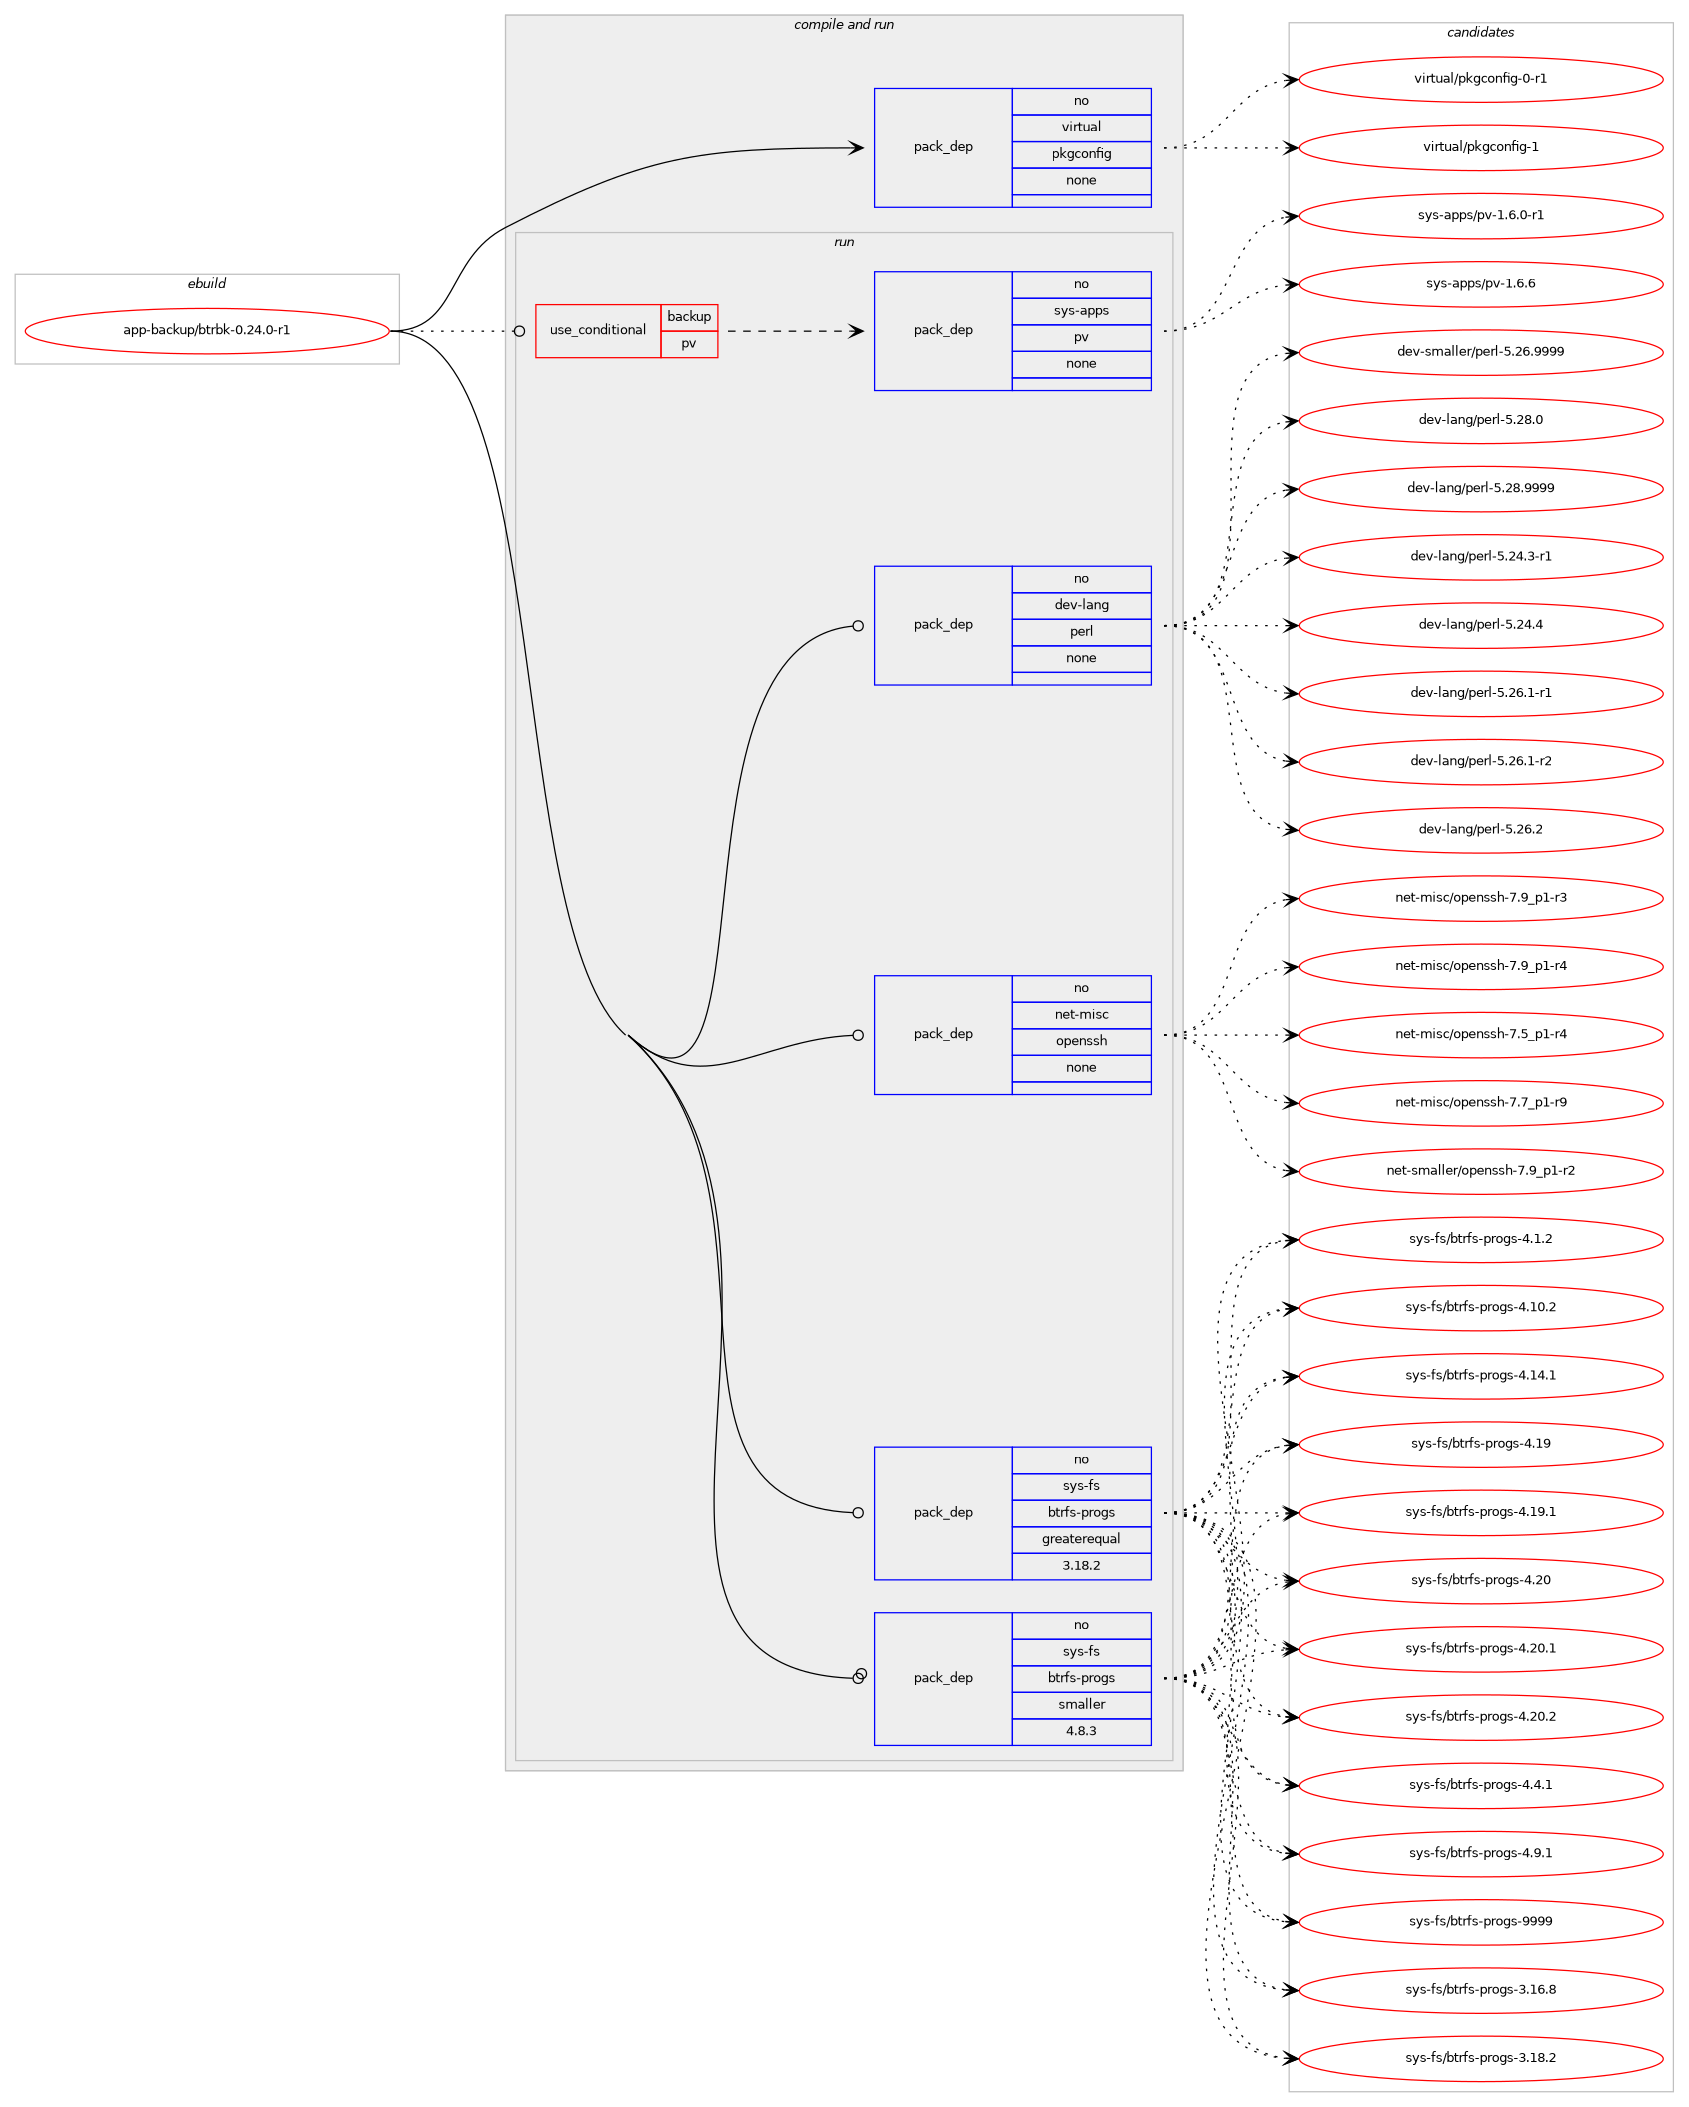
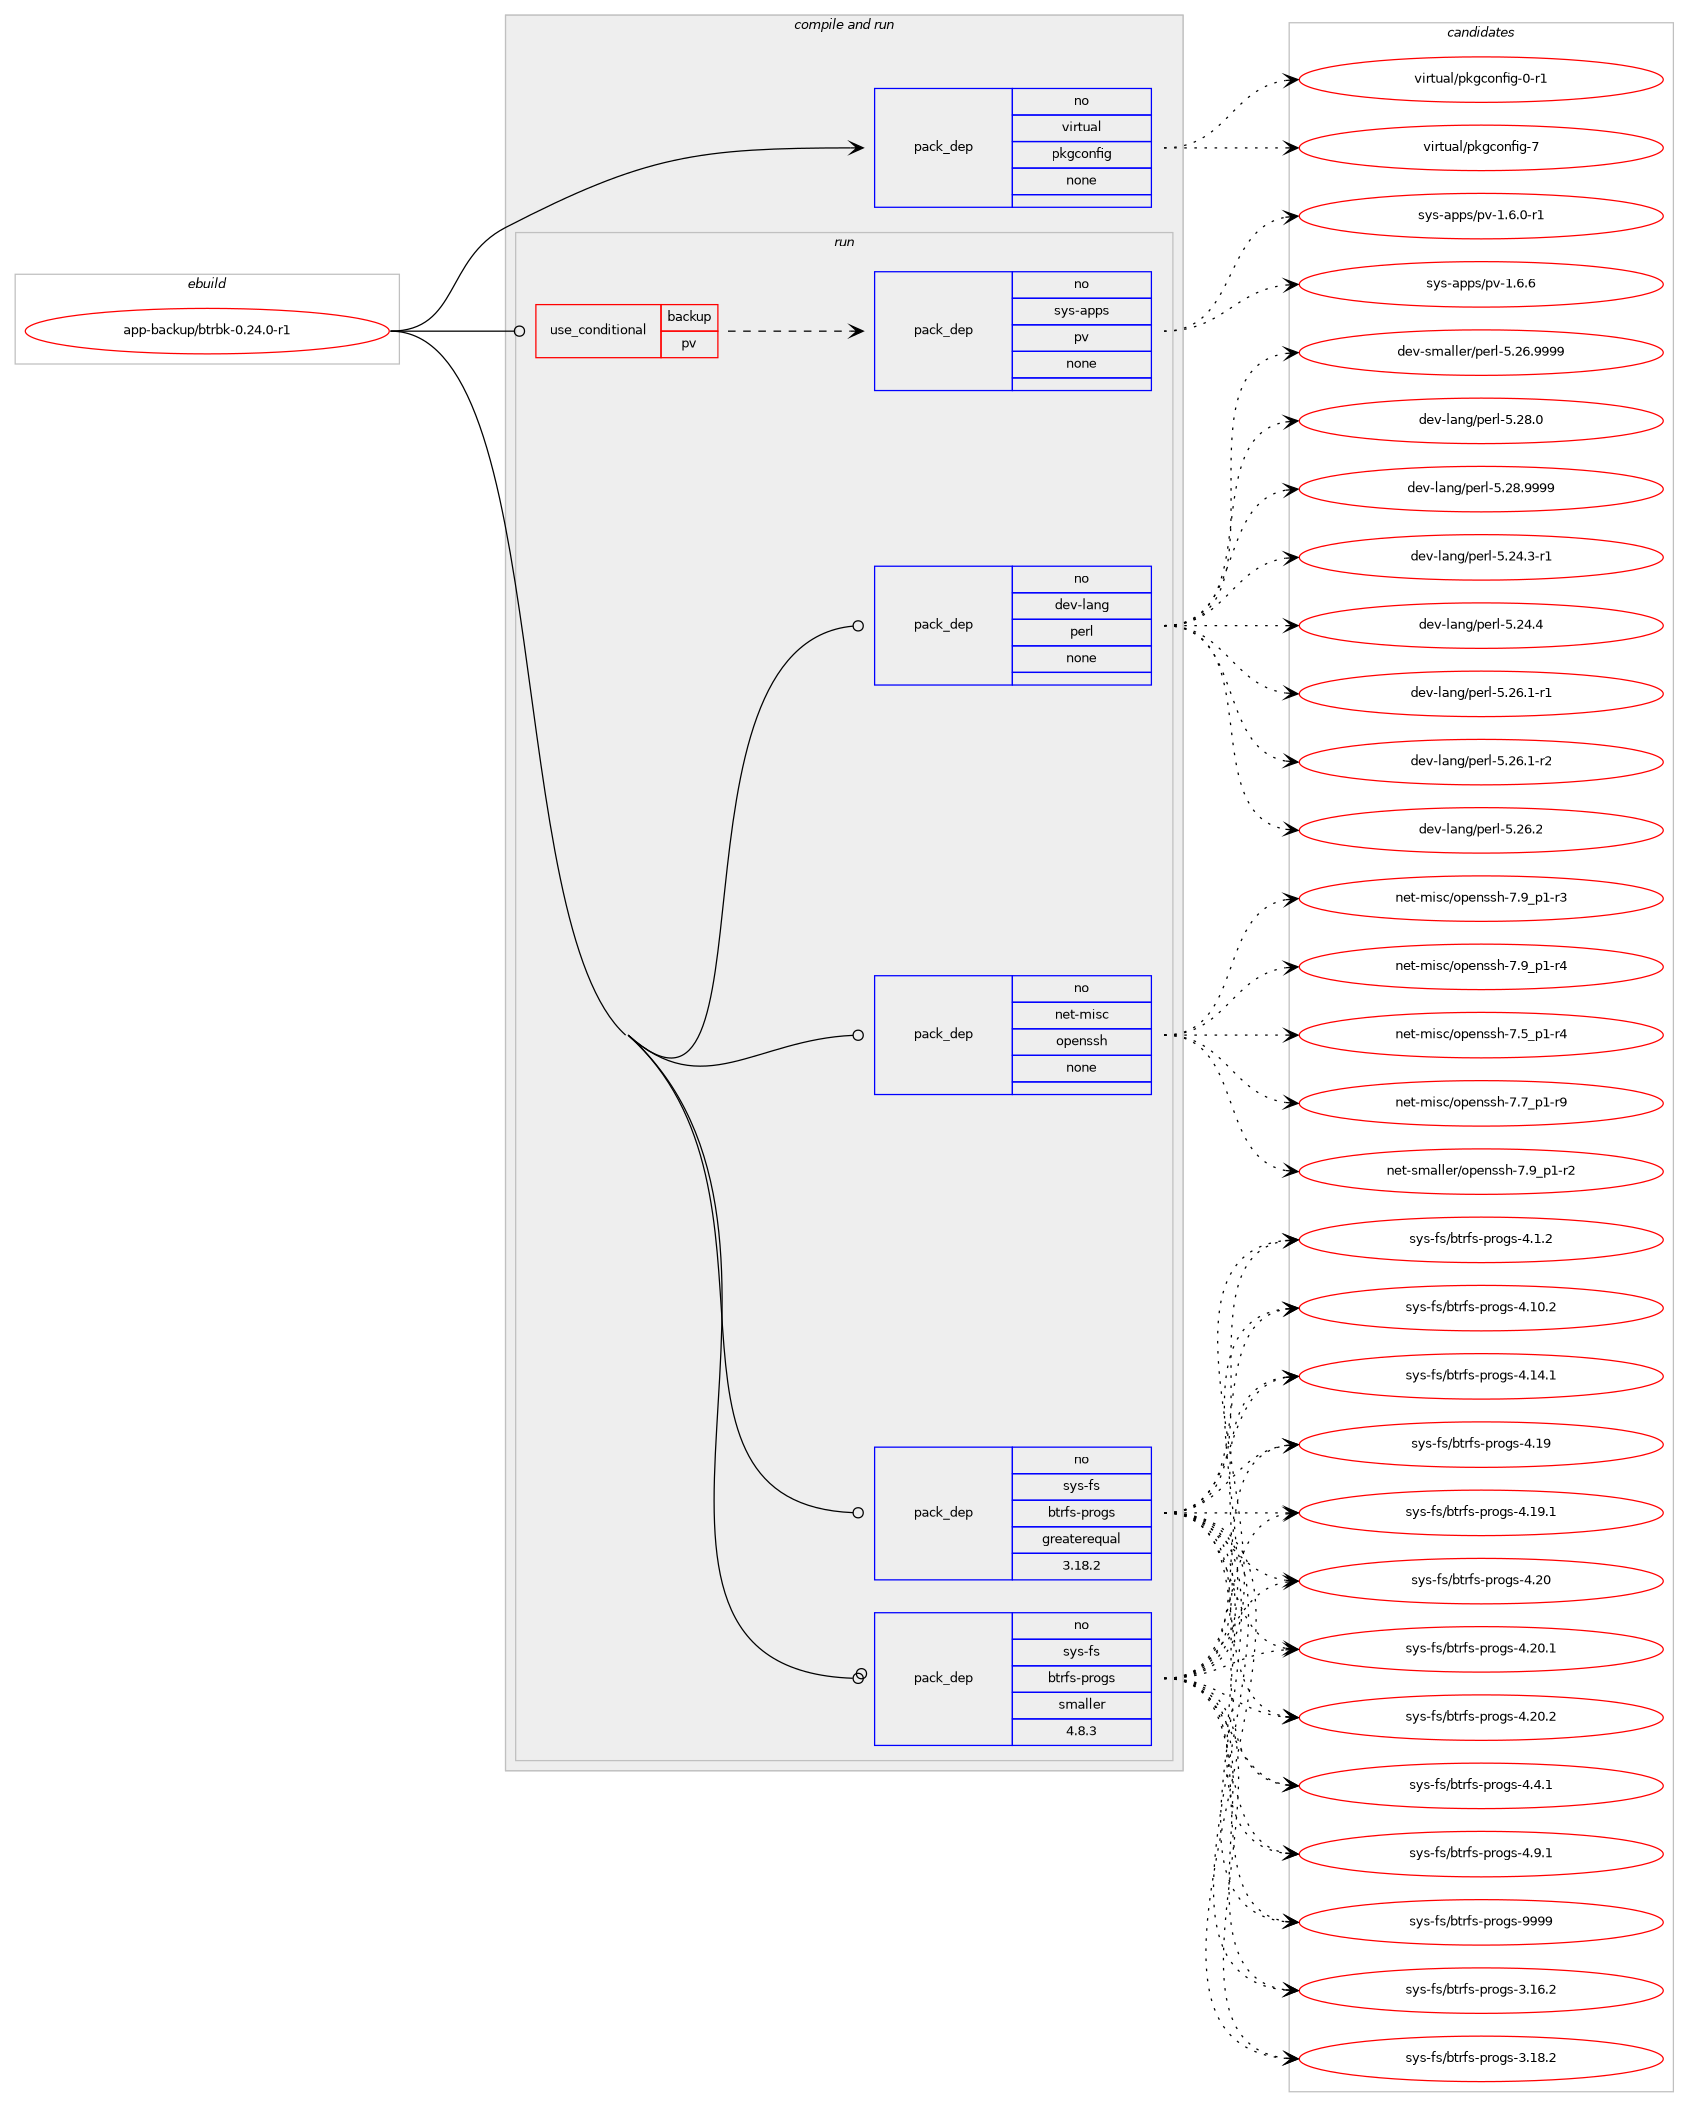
  digraph {
    compound=true
    concentrate=true
    fontname=Helvetica
    fontsize=10
    newrank=true
    rankdir=LR
    ranksep=1.5
    node [color=red fontname=Helvetica fontsize=10]
    edge [arrowhead=vee headport=w style=dotted tailport=e weight=100]
    n1 [label="app-backup/btrbk-0.24.0-r1" width=4]
    n2 [color=blue label=<<TABLE BORDER="0" CELLBORDER="1" CELLSPACING="0" CELLPADDING="4" WIDTH="220"><TR><TD ROWSPAN="6" CELLPADDING="30">pack_dep</TD></TR><TR><TD WIDTH="110">no</TD></TR><TR><TD>virtual</TD></TR><TR><TD>pkgconfig</TD></TR><TR><TD>none</TD></TR><TR><TD></TD></TR></TABLE>> shape=none]
    n3 [color=blue label=<<TABLE BORDER="0" CELLBORDER="1" CELLSPACING="0" CELLPADDING="4" WIDTH="220"><TR><TD ROWSPAN="6" CELLPADDING="30">pack_dep</TD></TR><TR><TD WIDTH="110">no</TD></TR><TR><TD>sys-apps</TD></TR><TR><TD>pv</TD></TR><TR><TD>none</TD></TR><TR><TD></TD></TR></TABLE>> shape=none]
    n4 [label=<<TABLE BORDER="0" CELLBORDER="1" CELLSPACING="0" CELLPADDING="4"><TR><TD ROWSPAN="3" CELLPADDING="10">use_conditional</TD></TR><TR><TD>backup</TD></TR><TR><TD>pv</TD></TR></TABLE>> shape=none]
    n5 [color=blue label=<<TABLE BORDER="0" CELLBORDER="1" CELLSPACING="0" CELLPADDING="4" WIDTH="220"><TR><TD ROWSPAN="6" CELLPADDING="30">pack_dep</TD></TR><TR><TD WIDTH="110">no</TD></TR><TR><TD>dev-lang</TD></TR><TR><TD>perl</TD></TR><TR><TD>none</TD></TR><TR><TD></TD></TR></TABLE>> shape=none]
    n6 [color=blue label=<<TABLE BORDER="0" CELLBORDER="1" CELLSPACING="0" CELLPADDING="4" WIDTH="220"><TR><TD ROWSPAN="6" CELLPADDING="30">pack_dep</TD></TR><TR><TD WIDTH="110">no</TD></TR><TR><TD>net-misc</TD></TR><TR><TD>openssh</TD></TR><TR><TD>none</TD></TR><TR><TD></TD></TR></TABLE>> shape=none]
    n7 [color=blue label=<<TABLE BORDER="0" CELLBORDER="1" CELLSPACING="0" CELLPADDING="4" WIDTH="220"><TR><TD ROWSPAN="6" CELLPADDING="30">pack_dep</TD></TR><TR><TD WIDTH="110">no</TD></TR><TR><TD>sys-fs</TD></TR><TR><TD>btrfs-progs</TD></TR><TR><TD>greaterequal</TD></TR><TR><TD>3.18.2</TD></TR></TABLE>> shape=none]
    n8 [color=blue label=<<TABLE BORDER="0" CELLBORDER="1" CELLSPACING="0" CELLPADDING="4" WIDTH="220"><TR><TD ROWSPAN="6" CELLPADDING="30">pack_dep</TD></TR><TR><TD WIDTH="110">no</TD></TR><TR><TD>sys-fs</TD></TR><TR><TD>btrfs-progs</TD></TR><TR><TD>smaller</TD></TR><TR><TD>4.8.3</TD></TR></TABLE>> shape=none]
    n9 [label="virtual/pkgconfig-0-r1" width=4]
-   n10 [label="virtual/pkgconfig-1" width=4]
+   n10 [label="virtual/pkgconfig-7" width=4]
    n11 [label="sys-apps/pv-1.6.0-r1" width=4]
    n12 [label="sys-apps/pv-1.6.6" width=4]
    n13 [label="dev-lang/perl-5.24.3-r1" width=4]
    n14 [label="dev-lang/perl-5.24.4" width=4]
    n15 [label="dev-lang/perl-5.26.1-r1" width=4]
    n16 [label="dev-lang/perl-5.26.1-r2" width=4]
    n17 [label="dev-lang/perl-5.26.2" width=4]
    n18 [label="dev-smaller/perl-5.26.9999" width=4]
    n19 [label="dev-lang/perl-5.28.0" width=4]
    n20 [label="dev-lang/perl-5.28.9999" width=4]
    n21 [label="net-misc/openssh-7.5_p1-r4" width=4]
    n22 [label="net-misc/openssh-7.7_p1-r9" width=4]
    n23 [label="net-smaller/openssh-7.9_p1-r2" width=4]
    n24 [label="net-misc/openssh-7.9_p1-r3" width=4]
    n25 [label="net-misc/openssh-7.9_p1-r4" width=4]
-   n26 [label="sys-fs/btrfs-progs-3.16.8" width=4]
+   n26 [label="sys-fs/btrfs-progs-3.16.2" width=4]
    n27 [label="sys-fs/btrfs-progs-3.18.2" width=4]
    n28 [label="sys-fs/btrfs-progs-4.1.2" width=4]
    n29 [label="sys-fs/btrfs-progs-4.10.2" width=4]
    n30 [label="sys-fs/btrfs-progs-4.14.1" width=4]
    n31 [label="sys-fs/btrfs-progs-4.19" width=4]
    n32 [label="sys-fs/btrfs-progs-4.19.1" width=4]
    n33 [label="sys-fs/btrfs-progs-4.20" width=4]
    n34 [label="sys-fs/btrfs-progs-4.20.1" width=4]
    n35 [label="sys-fs/btrfs-progs-4.20.2" width=4]
    n36 [label="sys-fs/btrfs-progs-4.4.1" width=4]
    n37 [label="sys-fs/btrfs-progs-4.9.1" width=4]
    n38 [label="sys-fs/btrfs-progs-9999" width=4]
    subgraph cluster_1 {
      color=gray
      label=<<i>ebuild</i>>
      rank=same
      n1
    }
    subgraph cluster_2 {
      color=gray
      label=<<i>dependencies</i>>
      subgraph cluster_3 {
        color=gray
        fillcolor="#eeeeee"
        label=<<i>compile</i>>
        style=filled
        subgraph sub_4 {
          color=gray
          fillcolor="#eeeeee"
          label=<<i>compile</i>>
          style=filled
          n2
        }
      }
      subgraph cluster_5 {
        color=gray
        fillcolor="#eeeeee"
        label=<<i>compile and run</i>>
        style=filled
      }
      subgraph cluster_6 {
        color=gray
        fillcolor="#eeeeee"
        label=<<i>run</i>>
        style=filled
        subgraph sub_7 {
          color=gray
          fillcolor="#eeeeee"
          label=<<i>run</i>>
          style=filled
          n4
          subgraph sub_8 {
            color=gray
            fillcolor="#eeeeee"
            label=<<i>run</i>>
            style=filled
            n3
          }
        }
        subgraph sub_9 {
          color=gray
          fillcolor="#eeeeee"
          label=<<i>run</i>>
          style=filled
          n5
        }
        subgraph sub_10 {
          color=gray
          fillcolor="#eeeeee"
          label=<<i>run</i>>
          style=filled
          n6
        }
        subgraph sub_11 {
          color=gray
          fillcolor="#eeeeee"
          label=<<i>run</i>>
          style=filled
          n7
        }
        subgraph sub_12 {
          color=gray
          fillcolor="#eeeeee"
          label=<<i>run</i>>
          style=filled
          n8
        }
      }
    }
    subgraph cluster_13 {
      color=gray
      label=<<i>candidates</i>>
      rank=same
      subgraph sub_14 {
        color=black
        label=<<i>candidates</i>>
        nodesep=1
        rank=same
        n9
        n10
      }
      subgraph sub_15 {
        color=black
        label=<<i>candidates</i>>
        nodesep=1
        rank=same
        n11
        n12
      }
      subgraph sub_16 {
        color=black
        label=<<i>candidates</i>>
        nodesep=1
        rank=same
        n13
        n14
        n15
        n16
        n17
        n18
        n19
        n20
      }
      subgraph sub_17 {
        color=black
        label=<<i>candidates</i>>
        nodesep=1
        rank=same
        n21
        n22
        n23
        n24
        n25
      }
      subgraph sub_18 {
        color=black
        label=<<i>candidates</i>>
        nodesep=1
        rank=same
        n26
        n27
        n28
        n29
        n30
        n31
        n32
        n33
        n34
        n35
        n36
        n37
        n38
      }
      subgraph sub_19 {
        color=black
        label=<<i>candidates</i>>
        nodesep=1
        rank=same
        n26
        n27
        n28
        n29
        n30
        n31
        n32
        n33
        n34
        n35
        n36
        n37
        n38
      }
    }
    n1 -> n2 [style=solid weight=20]
-   n1 -> n4 [arrowhead=odot weight=20]
+   n1 -> n4 [arrowhead=odot style=solid weight=20]
    n1 -> n5 [arrowhead=odot style=solid weight=20]
    n1 -> n6 [arrowhead=odot style=solid weight=20]
    n1 -> n7 [arrowhead=odot style=solid weight=20]
    n1 -> n8 [arrowhead=odot style=solid weight=20]
    n2 -> n9
    n2 -> n10
    n3 -> n11
    n3 -> n12
    n4 -> n3 [style=dashed weight=20]
    n5 -> n13
    n5 -> n14
    n5 -> n15
    n5 -> n16
    n5 -> n17
    n5 -> n18
    n5 -> n19
    n5 -> n20
    n6 -> n21
    n6 -> n22
    n6 -> n23
    n6 -> n24
    n6 -> n25
    n7 -> n26
    n7 -> n27
    n7 -> n28
    n7 -> n29
    n7 -> n30
    n7 -> n31
    n7 -> n32
    n7 -> n33
    n7 -> n34
    n7 -> n35
    n7 -> n36
    n7 -> n37
    n7 -> n38
    n8 -> n26
    n8 -> n27
    n8 -> n28
    n8 -> n29
    n8 -> n30
    n8 -> n31
    n8 -> n32
    n8 -> n33
    n8 -> n34
    n8 -> n35
    n8 -> n36
    n8 -> n37
    n8 -> n38
  }
